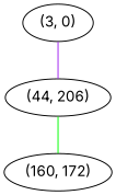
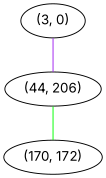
  graph {
    fontname=Inter
    node [fontname=Inter]
    edge [fontname=Inter]
    n1 [label="(3, 0)"]
    "(44, 206)"
-   "(160, 172)"
+   "(160, 172)" [label="(170, 172)"]
    n1 -- "(44, 206)" [color=purple weight=4]
    "(44, 206)" -- "(160, 172)" [color=green weight=2]
  }
